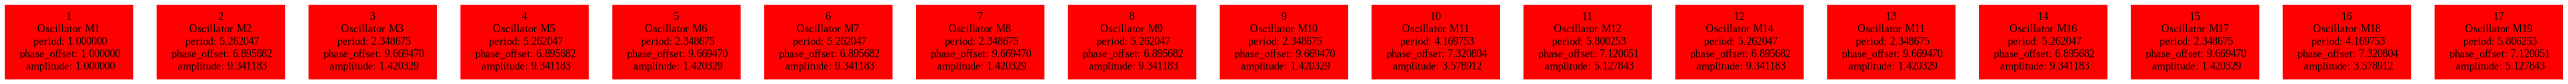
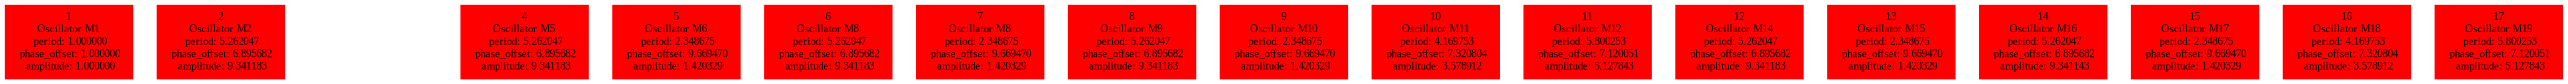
  digraph {
    forcelabels=true
    fontname="Liberation Serif"
    node [color=red fontsize=8 shape=box style=filled fontname="Liberation Serif"]
    n1 [label=<1<BR />Oscillator M1<BR /> period: 1.000000<BR /> phase_offset: 1.000000<BR /> amplitude: 1.000000>]
    n2 [label=<2<BR />Oscillator M2<BR /> period: 5.262047<BR /> phase_offset: 6.895682<BR /> amplitude: 9.341183>]
-   n3 [label=<3<BR />Oscillator M3<BR /> period: 2.348675<BR /> phase_offset: 9.669470<BR /> amplitude: 1.420329>]
    n4 [label=<4<BR />Oscillator M5<BR /> period: 5.262047<BR /> phase_offset: 6.895682<BR /> amplitude: 9.341183>]
    n5 [label=<5<BR />Oscillator M6<BR /> period: 2.348675<BR /> phase_offset: 9.669470<BR /> amplitude: 1.420329>]
-   n6 [label=<6<BR />Oscillator M7<BR /> period: 5.262047<BR /> phase_offset: 6.895682<BR /> amplitude: 9.341183>]
+   n6 [label=<6<BR />Oscillator M8<BR /> period: 5.262047<BR /> phase_offset: 6.895682<BR /> amplitude: 9.341183>]
    n7 [label=<7<BR />Oscillator M8<BR /> period: 2.348675<BR /> phase_offset: 9.669470<BR /> amplitude: 1.420329>]
    n8 [label=<8<BR />Oscillator M9<BR /> period: 5.262047<BR /> phase_offset: 6.895682<BR /> amplitude: 9.341183>]
    n9 [label=<9<BR />Oscillator M10<BR /> period: 2.348675<BR /> phase_offset: 9.669470<BR /> amplitude: 1.420329>]
    n10 [label=<10<BR />Oscillator M11<BR /> period: 4.169753<BR /> phase_offset: 7.320804<BR /> amplitude: 3.578912>]
    n11 [label=<11<BR />Oscillator M12<BR /> period: 5.800253<BR /> phase_offset: 7.120051<BR /> amplitude: 5.127843>]
    n12 [label=<12<BR />Oscillator M14<BR /> period: 5.262047<BR /> phase_offset: 6.895682<BR /> amplitude: 9.341183>]
-   n13 [label=<13<BR />Oscillator M11<BR /> period: 2.348675<BR /> phase_offset: 9.669470<BR /> amplitude: 1.420329>]
-   n14 [label=<14<BR />Oscillator M16<BR /> period: 5.262047<BR /> phase_offset: 6.895682<BR /> amplitude: 9.341183>]
+   n13 [label=<13<BR />Oscillator M15<BR /> period: 2.348675<BR /> phase_offset: 9.669470<BR /> amplitude: 1.420329>]
+   n14 [label=<14<BR />Oscillator M16<BR /> period: 5.262047<BR /> phase_offset: 6.895682<BR /> amplitude: 9.341143>]
    n15 [label=<15<BR />Oscillator M17<BR /> period: 2.348675<BR /> phase_offset: 9.669470<BR /> amplitude: 1.420329>]
    n16 [label=<16<BR />Oscillator M18<BR /> period: 4.169753<BR /> phase_offset: 7.320804<BR /> amplitude: 3.578912>]
-   n17 [label=<17<BR />Oscillator M19<BR /> period: 5.806253<BR /> phase_offset: 7.120051<BR /> amplitude: 5.127843>]
+   n17 [label=<17<BR />Oscillator M19<BR /> period: 5.800253<BR /> phase_offset: 7.120051<BR /> amplitude: 5.127843>]
  }
